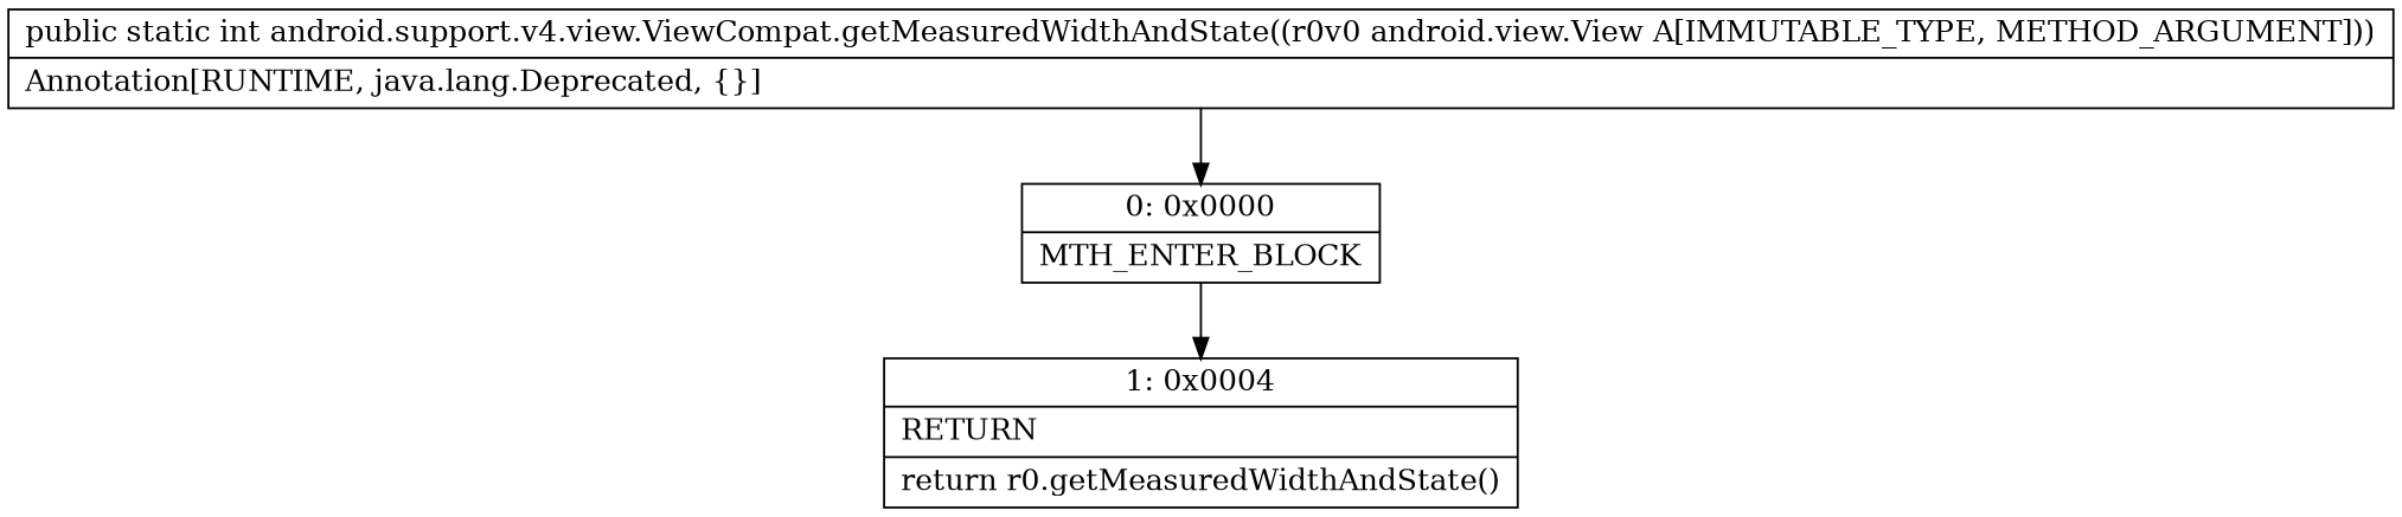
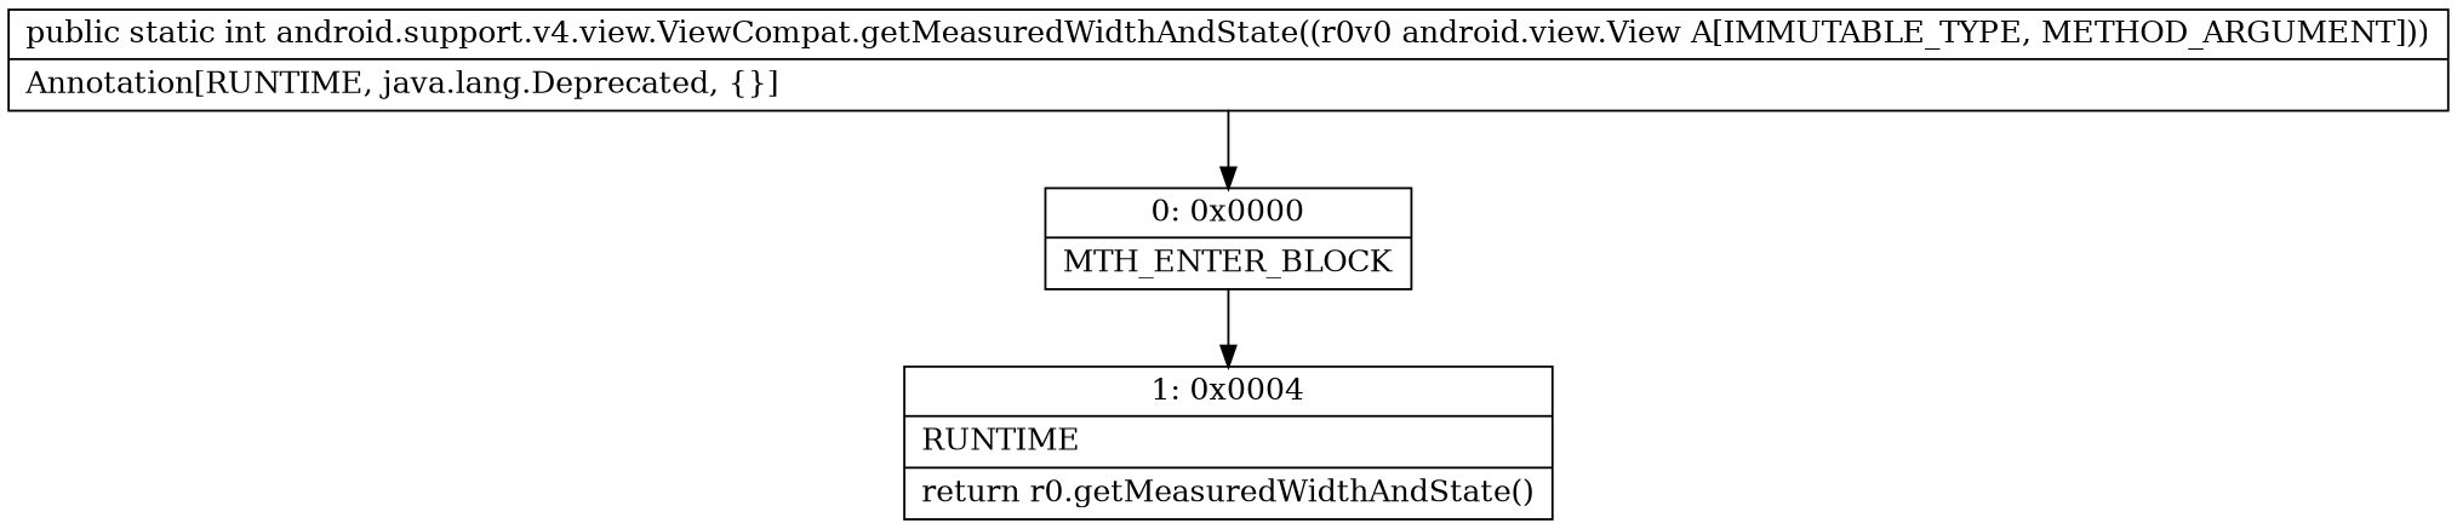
  digraph {
    node [shape=record]
    n1 [label="{0\:\ 0x0000|MTH_ENTER_BLOCK\l}"]
-   n2 [label="{1\:\ 0x0004|RETURN\l|return r0.getMeasuredWidthAndState()\l}"]
+   n2 [label="{1\:\ 0x0004|RUNTIME\l|return r0.getMeasuredWidthAndState()\l}"]
    n3 [label="{public static int android.support.v4.view.ViewCompat.getMeasuredWidthAndState((r0v0 android.view.View A[IMMUTABLE_TYPE, METHOD_ARGUMENT]))  | Annotation[RUNTIME, java.lang.Deprecated, \{\}]\l}"]
    n1 -> n2
    n3 -> n1
  }
